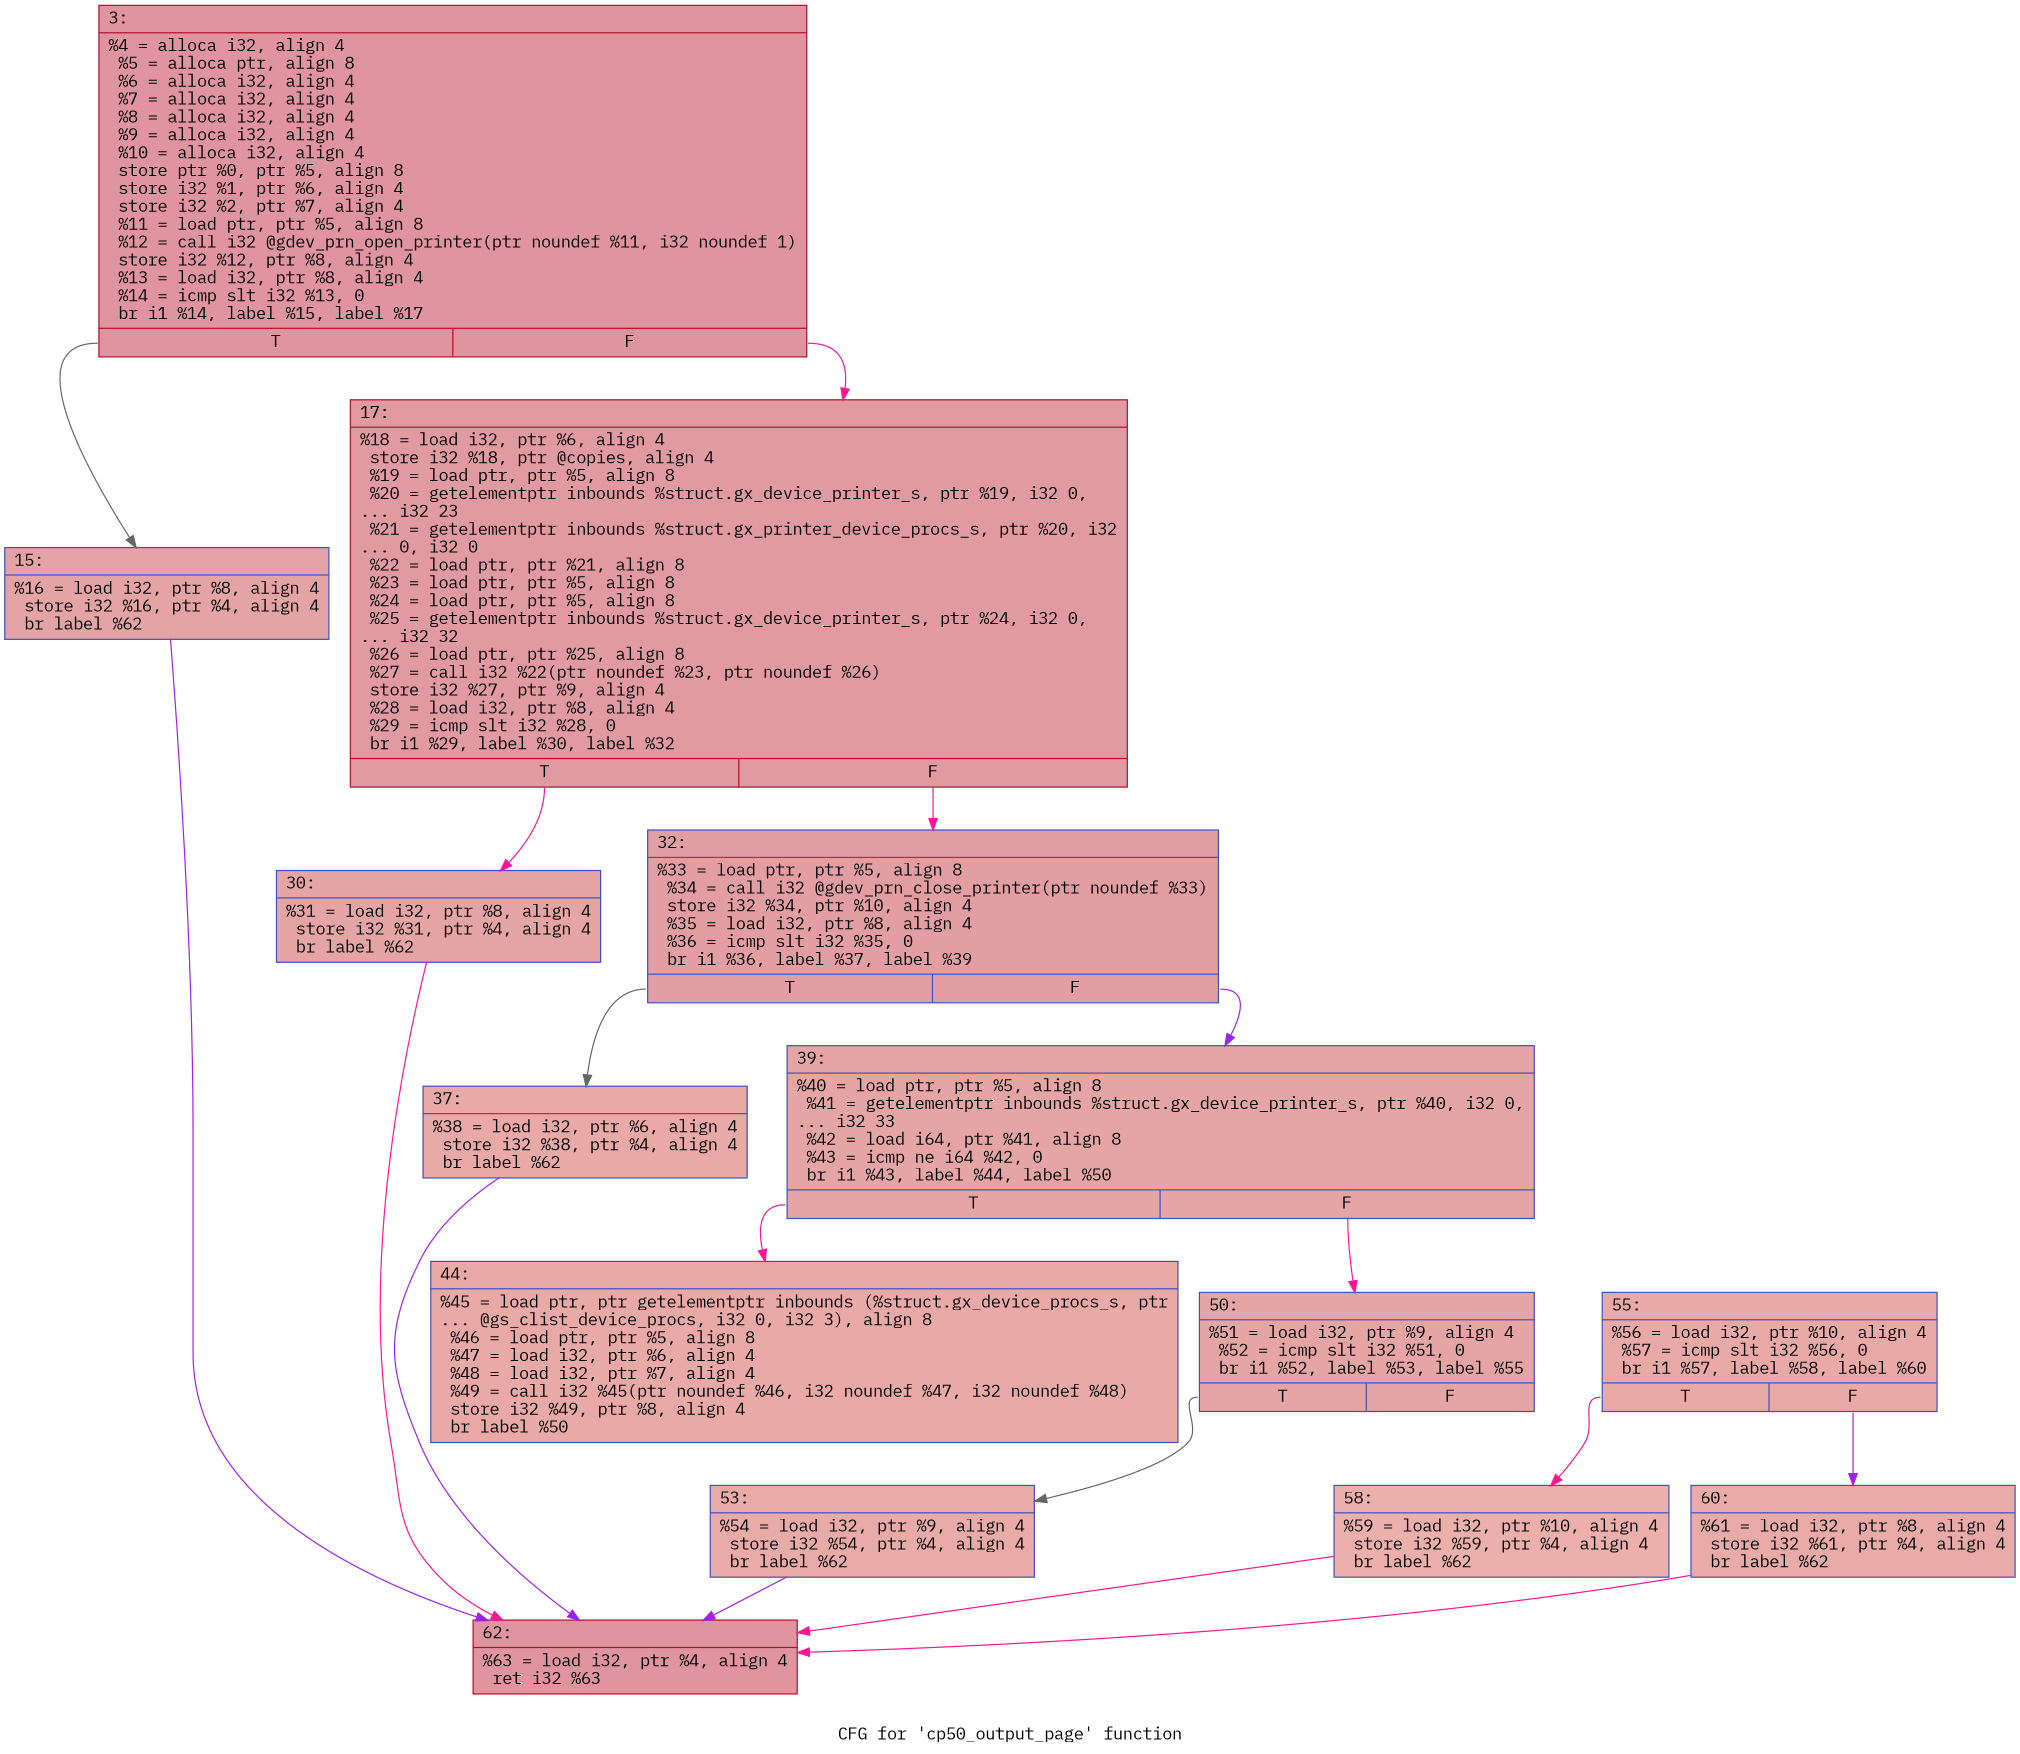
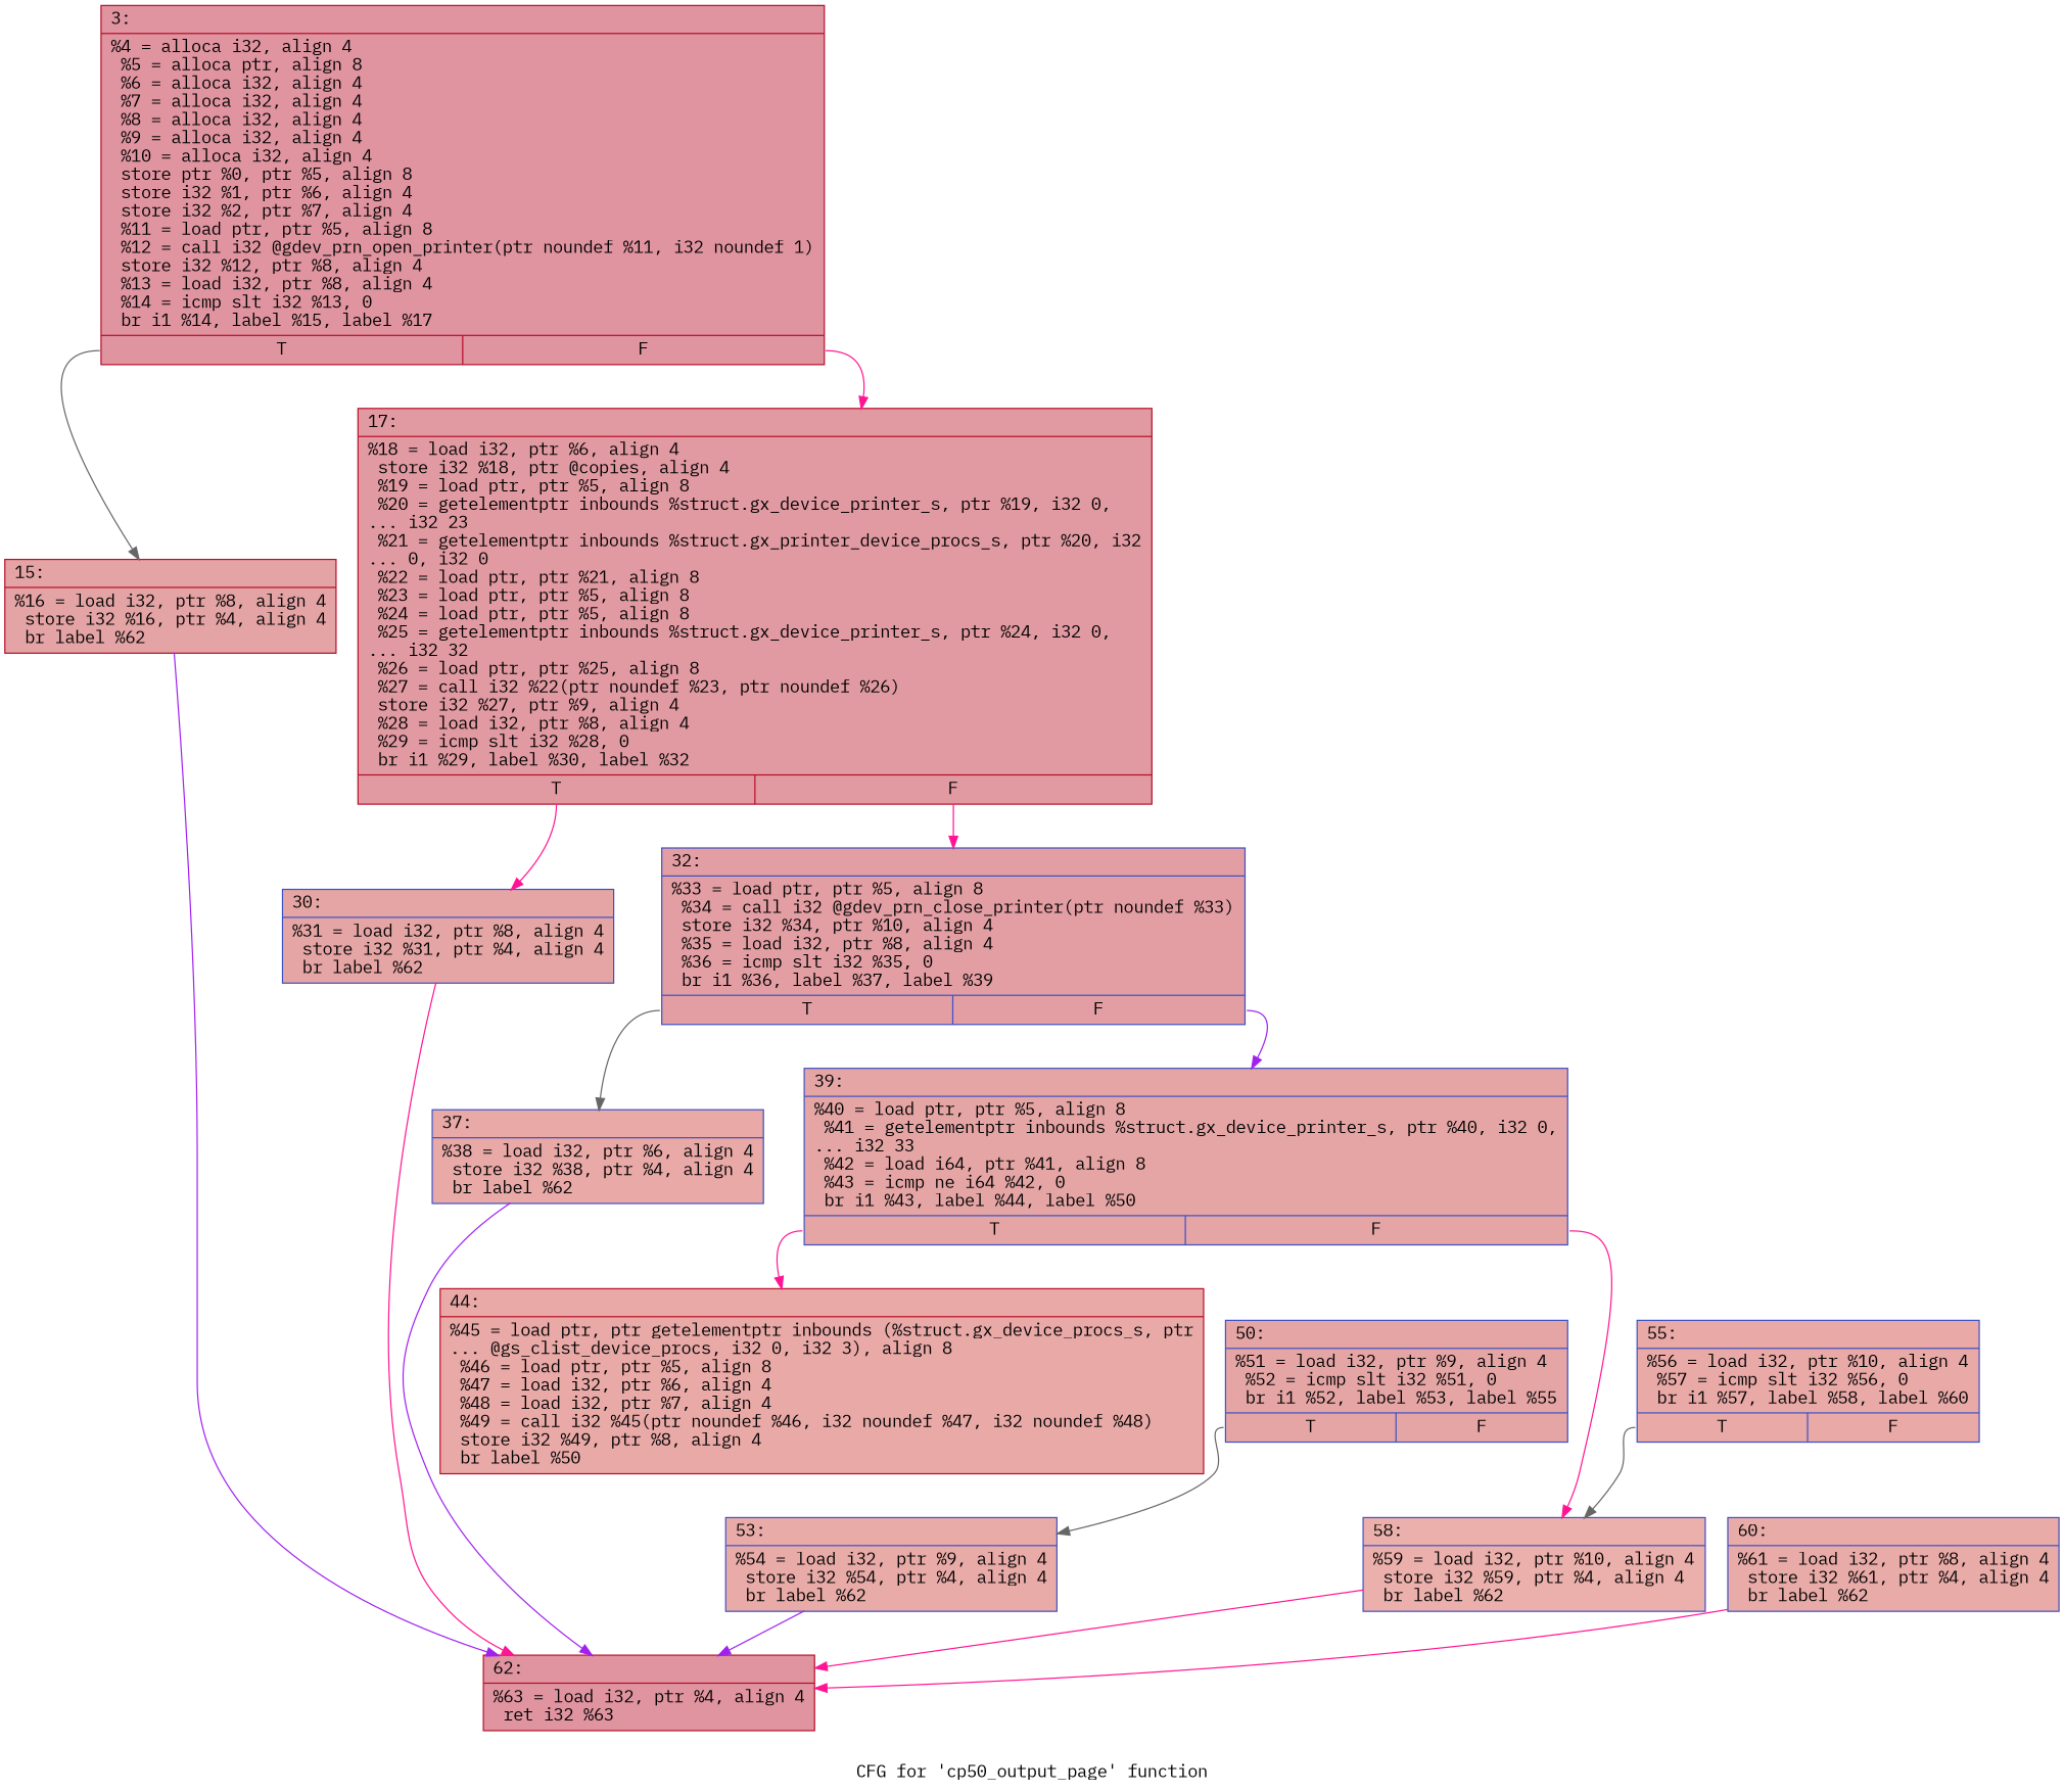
  digraph {
    fontname="IBM Plex Mono"
    label="CFG for 'cp50_output_page' function"
    node [color="#3d50c3ff" fillcolor="#c5333470" fontname="IBM Plex Mono" shape=record style=filled]
    edge [color=deeppink fontname="IBM Plex Mono"]
    n1 [color="#b70d28ff" fillcolor="#b70d2870" label="{3:\l|  %4 = alloca i32, align 4\l  %5 = alloca ptr, align 8\l  %6 = alloca i32, align 4\l  %7 = alloca i32, align 4\l  %8 = alloca i32, align 4\l  %9 = alloca i32, align 4\l  %10 = alloca i32, align 4\l  store ptr %0, ptr %5, align 8\l  store i32 %1, ptr %6, align 4\l  store i32 %2, ptr %7, align 4\l  %11 = load ptr, ptr %5, align 8\l  %12 = call i32 @gdev_prn_open_printer(ptr noundef %11, i32 noundef 1)\l  store i32 %12, ptr %8, align 4\l  %13 = load i32, ptr %8, align 4\l  %14 = icmp slt i32 %13, 0\l  br i1 %14, label %15, label %17\l|{<s0>T|<s1>F}}"]
-   n2 [fillcolor="#c32e3170" label="{15:\l|  %16 = load i32, ptr %8, align 4\l  store i32 %16, ptr %4, align 4\l  br label %62\l}"]
+   n2 [color="#b70d28ff" fillcolor="#c32e3170" label="{15:\l|  %16 = load i32, ptr %8, align 4\l  store i32 %16, ptr %4, align 4\l  br label %62\l}"]
    n3 [color="#b70d28ff" fillcolor="#bb1b2c70" label="{17:\l|  %18 = load i32, ptr %6, align 4\l  store i32 %18, ptr @copies, align 4\l  %19 = load ptr, ptr %5, align 8\l  %20 = getelementptr inbounds %struct.gx_device_printer_s, ptr %19, i32 0,\l... i32 23\l  %21 = getelementptr inbounds %struct.gx_printer_device_procs_s, ptr %20, i32\l... 0, i32 0\l  %22 = load ptr, ptr %21, align 8\l  %23 = load ptr, ptr %5, align 8\l  %24 = load ptr, ptr %5, align 8\l  %25 = getelementptr inbounds %struct.gx_device_printer_s, ptr %24, i32 0,\l... i32 32\l  %26 = load ptr, ptr %25, align 8\l  %27 = call i32 %22(ptr noundef %23, ptr noundef %26)\l  store i32 %27, ptr %9, align 4\l  %28 = load i32, ptr %8, align 4\l  %29 = icmp slt i32 %28, 0\l  br i1 %29, label %30, label %32\l|{<s0>T|<s1>F}}"]
    n4 [color="#b70d28ff" fillcolor="#b70d2870" label="{62:\l|  %63 = load i32, ptr %4, align 4\l  ret i32 %63\l}"]
    n5 [label="{30:\l|  %31 = load i32, ptr %8, align 4\l  store i32 %31, ptr %4, align 4\l  br label %62\l}"]
    n6 [fillcolor="#be242e70" label="{32:\l|  %33 = load ptr, ptr %5, align 8\l  %34 = call i32 @gdev_prn_close_printer(ptr noundef %33)\l  store i32 %34, ptr %10, align 4\l  %35 = load i32, ptr %8, align 4\l  %36 = icmp slt i32 %35, 0\l  br i1 %36, label %37, label %39\l|{<s0>T|<s1>F}}"]
    n7 [fillcolor="#ca3b3770" label="{37:\l|  %38 = load i32, ptr %6, align 4\l  store i32 %38, ptr %4, align 4\l  br label %62\l}"]
    n8 [label="{39:\l|  %40 = load ptr, ptr %5, align 8\l  %41 = getelementptr inbounds %struct.gx_device_printer_s, ptr %40, i32 0,\l... i32 33\l  %42 = load i64, ptr %41, align 8\l  %43 = icmp ne i64 %42, 0\l  br i1 %43, label %44, label %50\l|{<s0>T|<s1>F}}"]
-   n9 [fillcolor="#ca3b3770" label="{44:\l|  %45 = load ptr, ptr getelementptr inbounds (%struct.gx_device_procs_s, ptr\l... @gs_clist_device_procs, i32 0, i32 3), align 8\l  %46 = load ptr, ptr %5, align 8\l  %47 = load i32, ptr %6, align 4\l  %48 = load i32, ptr %7, align 4\l  %49 = call i32 %45(ptr noundef %46, i32 noundef %47, i32 noundef %48)\l  store i32 %49, ptr %8, align 4\l  br label %50\l}"]
+   n9 [color="#b70d28ff" fillcolor="#ca3b3770" label="{44:\l|  %45 = load ptr, ptr getelementptr inbounds (%struct.gx_device_procs_s, ptr\l... @gs_clist_device_procs, i32 0, i32 3), align 8\l  %46 = load ptr, ptr %5, align 8\l  %47 = load i32, ptr %6, align 4\l  %48 = load i32, ptr %7, align 4\l  %49 = call i32 %45(ptr noundef %46, i32 noundef %47, i32 noundef %48)\l  store i32 %49, ptr %8, align 4\l  br label %50\l}"]
    n10 [label="{50:\l|  %51 = load i32, ptr %9, align 4\l  %52 = icmp slt i32 %51, 0\l  br i1 %52, label %53, label %55\l|{<s0>T|<s1>F}}"]
    n11 [fillcolor="#cc403a70" label="{53:\l|  %54 = load i32, ptr %9, align 4\l  store i32 %54, ptr %4, align 4\l  br label %62\l}"]
    n12 [fillcolor="#ca3b3770" label="{55:\l|  %56 = load i32, ptr %10, align 4\l  %57 = icmp slt i32 %56, 0\l  br i1 %57, label %58, label %60\l|{<s0>T|<s1>F}}"]
    n13 [fillcolor="#d24b4070" label="{58:\l|  %59 = load i32, ptr %10, align 4\l  store i32 %59, ptr %4, align 4\l  br label %62\l}"]
    n14 [fillcolor="#cc403a70" label="{60:\l|  %61 = load i32, ptr %8, align 4\l  store i32 %61, ptr %4, align 4\l  br label %62\l}"]
    n1 -> n2 [color=gray40 tailport=s0]
    n1 -> n3 [tailport=s1]
    n2 -> n4 [color=purple]
    n3 -> n5 [tailport=s0]
    n3 -> n6 [tailport=s1]
    n5 -> n4
    n6 -> n7 [color=gray40 tailport=s0]
    n6 -> n8 [color=purple tailport=s1]
    n7 -> n4 [color=purple]
    n8 -> n9 [tailport=s0]
-   n8 -> n10 [tailport=s1]
+   n8 -> n13 [tailport=s1]
    n10 -> n11 [color=gray40 tailport=s0]
    n11 -> n4 [color=purple]
-   n12 -> n13 [tailport=s0]
-   n12 -> n14 [color=purple tailport=s1]
+   n12 -> n13 [color=gray40 tailport=s0]
    n13 -> n4
    n14 -> n4
  }
